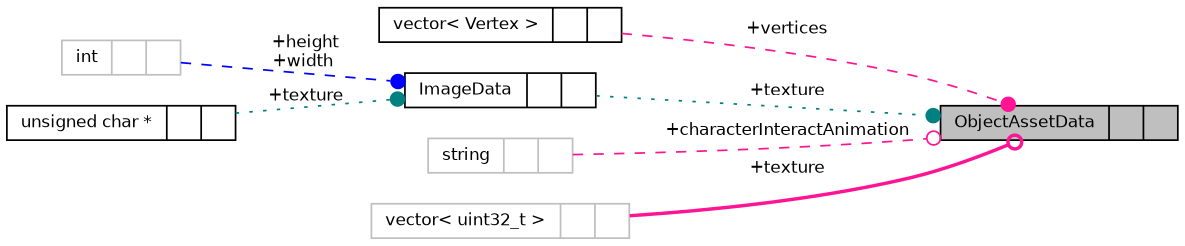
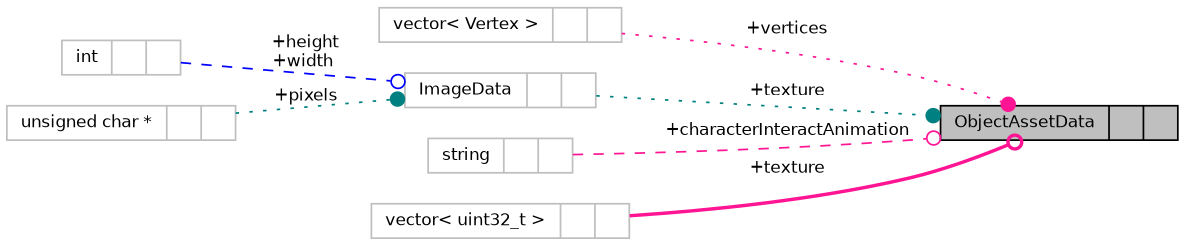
  digraph {
    rankdir=LR
    node [color=grey75 fillcolor=white fontname=Helvetica fontsize=10 shape=record style=filled]
    edge [arrowhead=dot color=deeppink fontname=Helvetica fontsize=10 labelfontname=Helvetica labelfontsize=10 style=dotted]
    n1 [color=black fillcolor=grey75 fontcolor=black height=0.2 label="{ObjectAssetData\n||}" width=0.4]
-   n2 [color=black height=0.2 label="{vector\< Vertex \>\n||}" width=0.4]
-   n3 [color=black height=0.2 label="{ImageData\n||}" width=0.4]
+   n2 [height=0.2 label="{vector\< Vertex \>\n||}" width=0.4]
+   n3 [height=0.2 label="{ImageData\n||}" width=0.4]
    n4 [height=0.2 label="{int\n||}" width=0.4]
-   n5 [color=black height=0.2 label="{unsigned char *\n||}" width=0.4]
+   n5 [height=0.2 label="{unsigned char *\n||}" width=0.4]
    n6 [height=0.2 label="{string\n||}" width=0.4]
    n7 [height=0.2 label="{vector\< uint32_t \>\n||}" width=0.4]
-   n2 -> n1 [label=" +vertices" style=dashed]
+   n2 -> n1 [label=" +vertices"]
    n3 -> n1 [color=teal label=" +texture"]
-   n4 -> n3 [color=blue label=" +height\n+width" style=dashed]
-   n5 -> n3 [color=teal label=" +texture"]
+   n4 -> n3 [arrowhead=odot color=blue label=" +height\n+width" style=dashed]
+   n5 -> n3 [color=teal label=" +pixels"]
    n6 -> n1 [arrowhead=odot label=" +characterInteractAnimation" style=dashed]
    n7 -> n1 [arrowhead=odot label=" +texture" style=bold]
  }
